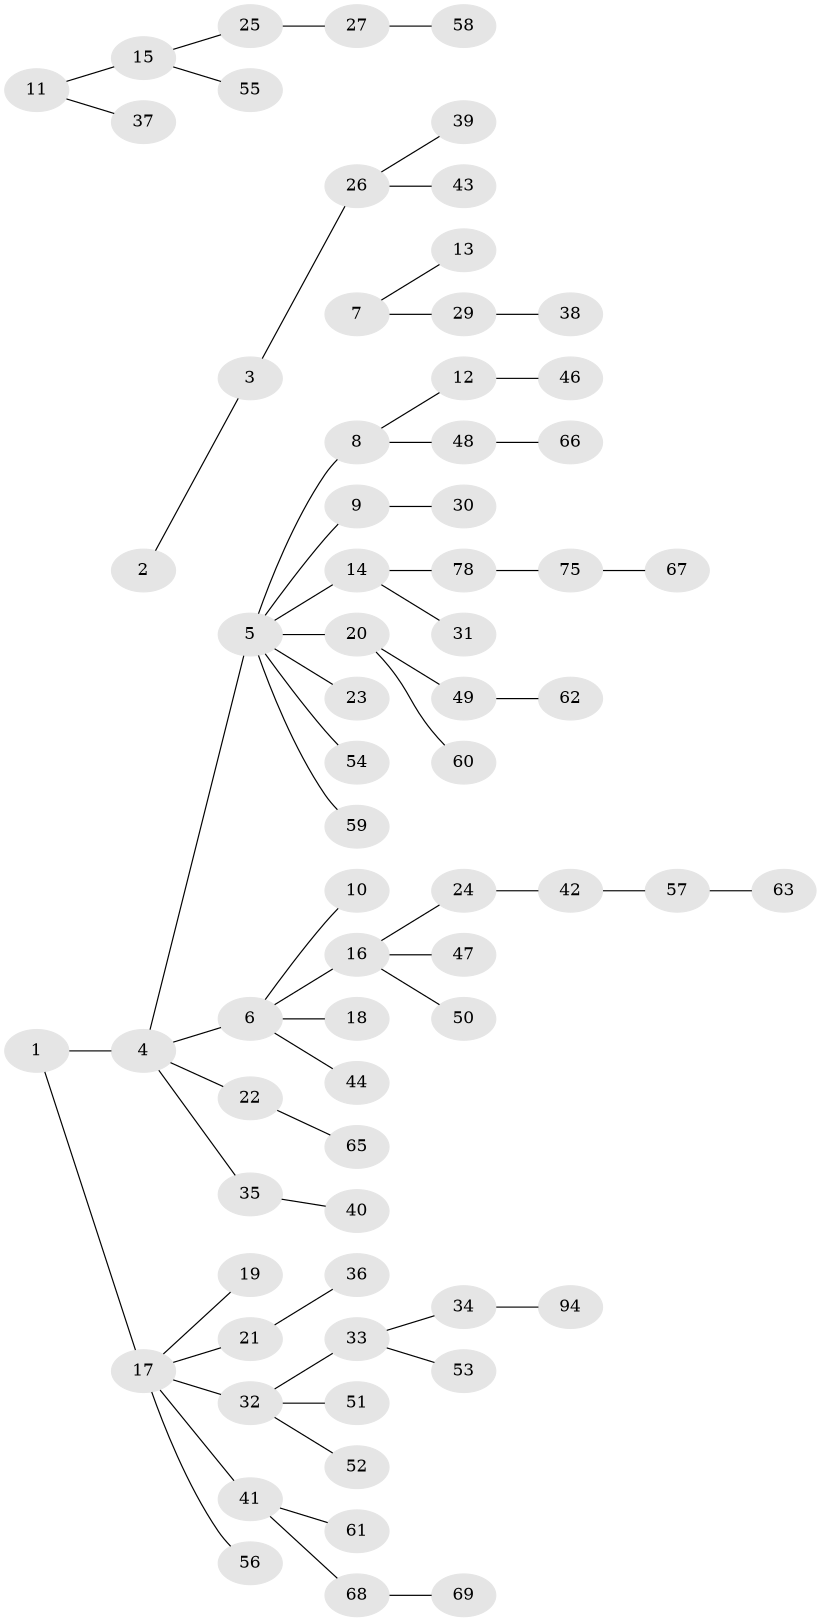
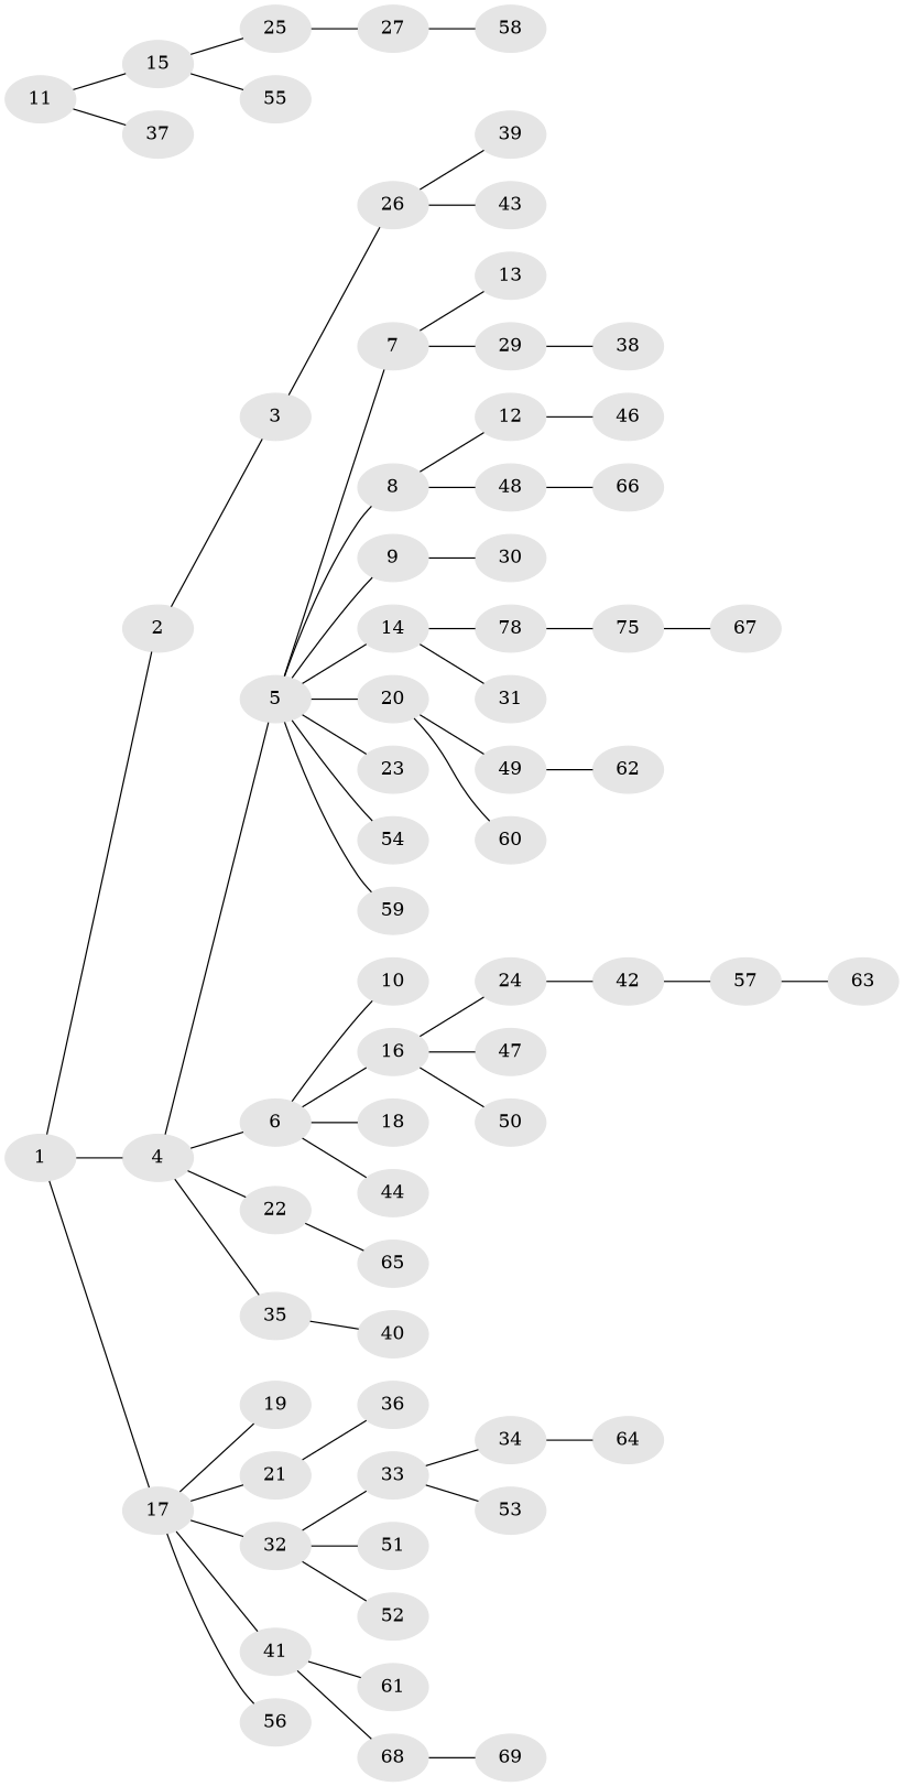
  graph {
    rankdir=LR
    node [color=gray90 style=filled]
    1
    2
    4
    17
    3
    5
    6
    22
    35
    19
    21
    32
    41
    56
    26
    11
    15
    37
    39
    43
    7
    8
    9
    14
    20
    23
    54
    59
    10
    16
    18
    44
    65
    40
    13
    29
    12
    48
    30
    n40 [label=78]
    31
    49
    60
    24
    47
    50
    38
    46
    66
    25
    55
    n52 [label=75]
    27
    42
    36
    33
    51
    52
    61
    68
    62
    57
    58
    67
    34
    53
-   64 [label=94]
+   64
    69
    63
+   1 -- 2
    1 -- 4
    1 -- 17
    2 -- 3
    4 -- 5
    4 -- 6
    4 -- 22
    4 -- 35
    17 -- 19
    17 -- 21
    17 -- 32
    17 -- 41
    17 -- 56
    3 -- 26
+   5 -- 7
    5 -- 8
    5 -- 9
    5 -- 14
    5 -- 20
    5 -- 23
    5 -- 54
    5 -- 59
    6 -- 10
    6 -- 16
    6 -- 18
    6 -- 44
    22 -- 65
    35 -- 40
    21 -- 36
    32 -- 33
    32 -- 51
    32 -- 52
    41 -- 61
    41 -- 68
    26 -- 39
    26 -- 43
    11 -- 15
    11 -- 37
    15 -- 25
    15 -- 55
    7 -- 13
    7 -- 29
    8 -- 12
    8 -- 48
    9 -- 30
    14 -- n40
    14 -- 31
    20 -- 49
    20 -- 60
    16 -- 24
    16 -- 47
    16 -- 50
    29 -- 38
    12 -- 46
    48 -- 66
    n40 -- n52
    49 -- 62
    24 -- 42
    25 -- 27
    n52 -- 67
    27 -- 58
    42 -- 57
    33 -- 34
    33 -- 53
    68 -- 69
    57 -- 63
    34 -- 64
  }
